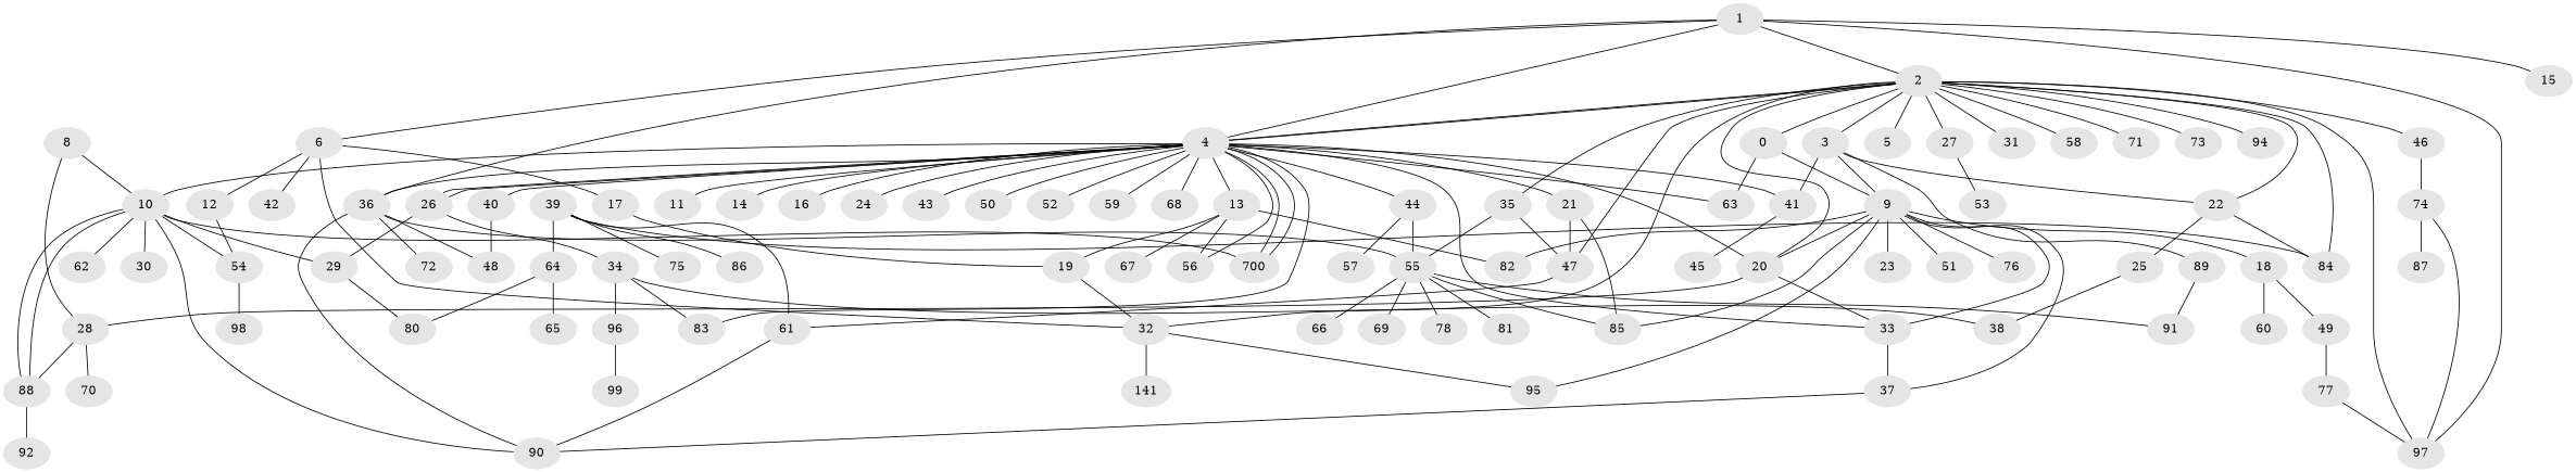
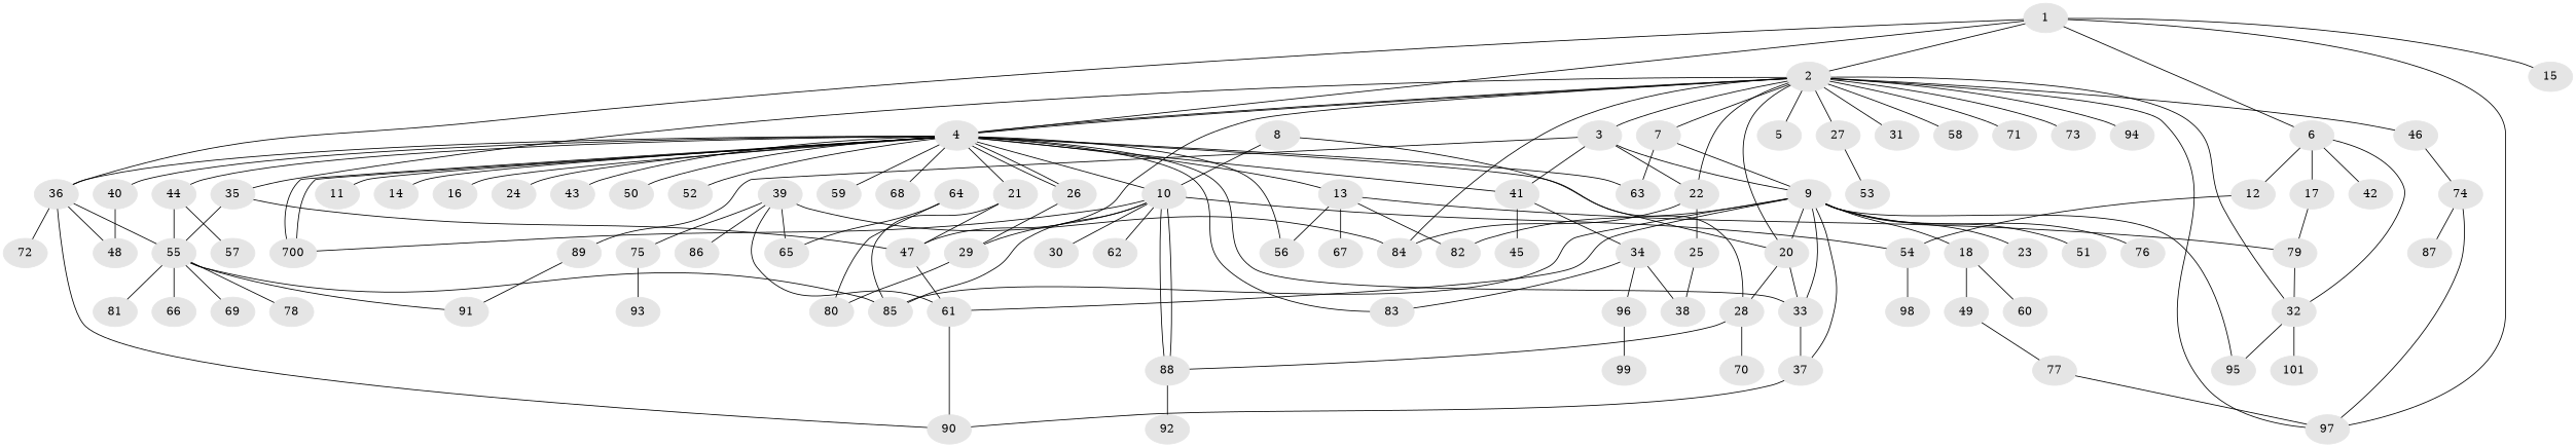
  graph {
    node [color=gray90 style=filled]
    1
    2
    4
    6
    15
    36
    97
    3
    5
-   7 [label=0]
+   7
    20
    22
    27
    31
    32
    35
    46
    47
    58
    71
    73
    84
    94
    41
    10
    11
    13
    14
    16
    21
    24
    26
    33
    40
    43
    44
    50
    52
    56
    59
    63
    68
    83
    n44 [label=700]
    12
    17
    42
    8
    28
    90
    55
    48
    72
    9
    89
    25
    53
    95
-   101 [label=141]
+   101
    74
    61
    18
    23
    37
    51
    76
    82
    85
    45
    91
    29
    30
    54
    62
    88
-   19
+   19 [label=79]
    67
    34
    39
    64
    75
    86
    57
    70
    49
    60
    80
    98
    92
    77
    38
    96
    99
    66
    69
    78
    81
    65
+   93
    87
    1 -- 2
    1 -- 4
    1 -- 6
    1 -- 15
    1 -- 36
    1 -- 97
    2 -- 4
    2 -- 4
    2 -- 97
    2 -- 3
    2 -- 5
    2 -- 7
    2 -- 20
    2 -- 22
    2 -- 27
    2 -- 31
    2 -- 32
    2 -- 35
    2 -- 46
    2 -- 47
    2 -- 58
    2 -- 71
    2 -- 73
    2 -- 84
    2 -- 94
    4 -- 36
    4 -- 20
    4 -- 41
    4 -- 10
    4 -- 11
    4 -- 13
    4 -- 14
    4 -- 16
    4 -- 21
    4 -- 24
    4 -- 26
    4 -- 26
    4 -- 33
    4 -- 40
    4 -- 43
    4 -- 44
    4 -- 50
    4 -- 52
    4 -- 56
    4 -- 59
    4 -- 63
    4 -- 68
    4 -- 83
    4 -- n44
    4 -- n44
    6 -- 32
    6 -- 12
    6 -- 17
    6 -- 42
    36 -- 90
    36 -- 55
    36 -- 48
    36 -- 72
    3 -- 22
    3 -- 41
    3 -- 9
    3 -- 89
    7 -- 63
    7 -- 9
    20 -- 33
    20 -- 28
    22 -- 84
    22 -- 25
    27 -- 53
    32 -- 95
    32 -- 101
    35 -- 47
    35 -- 55
    46 -- 74
    47 -- 61
    41 -- 45
    10 -- n44
-   10 -- 90
+   10 -- 85
    10 -- 29
    10 -- 30
    10 -- 54
    10 -- 62
    10 -- 88
    10 -- 88
    13 -- 56
    13 -- 82
    13 -- 19
    13 -- 67
    21 -- 47
    21 -- 85
    26 -- 29
-   26 -- 34
+   41 -- 34
    33 -- 37
    40 -- 48
    44 -- 55
    44 -- 57
    12 -- 54
    17 -- 19
    8 -- 10
    8 -- 28
    28 -- 88
    28 -- 70
    55 -- 85
    55 -- 91
    55 -- 66
    55 -- 69
    55 -- 78
    55 -- 81
    9 -- 20
    9 -- 33
    9 -- 95
+   9 -- 61
    9 -- 18
    9 -- 23
    9 -- 37
    9 -- 51
    9 -- 76
    9 -- 82
    9 -- 85
    89 -- 91
    25 -- 38
    74 -- 97
    74 -- 87
    61 -- 90
    18 -- 49
    18 -- 60
    37 -- 90
    29 -- 80
    54 -- 98
    88 -- 92
    19 -- 32
    34 -- 83
    34 -- 38
    34 -- 96
    39 -- 84
    39 -- 61
-   39 -- 64
+   39 -- 65
    39 -- 75
    39 -- 86
    64 -- 80
    64 -- 65
+   75 -- 93
    49 -- 77
    77 -- 97
    96 -- 99
  }
